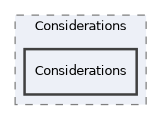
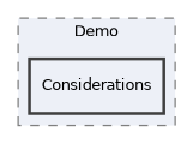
  digraph {
    compound=true
    n1 [color=grey25 fillcolor="#edf0f7" fontname=Helvetica fontsize=10 label=Considerations shape=box style="filled,bold,"]
    subgraph cluster_1 {
      bgcolor="#edf0f7"
      fontname=Helvetica
      fontsize=10
-     label=Considerations
+     label=Demo
      pencolor=grey50
      style="filled,dashed,"
      n1
    }
  }
